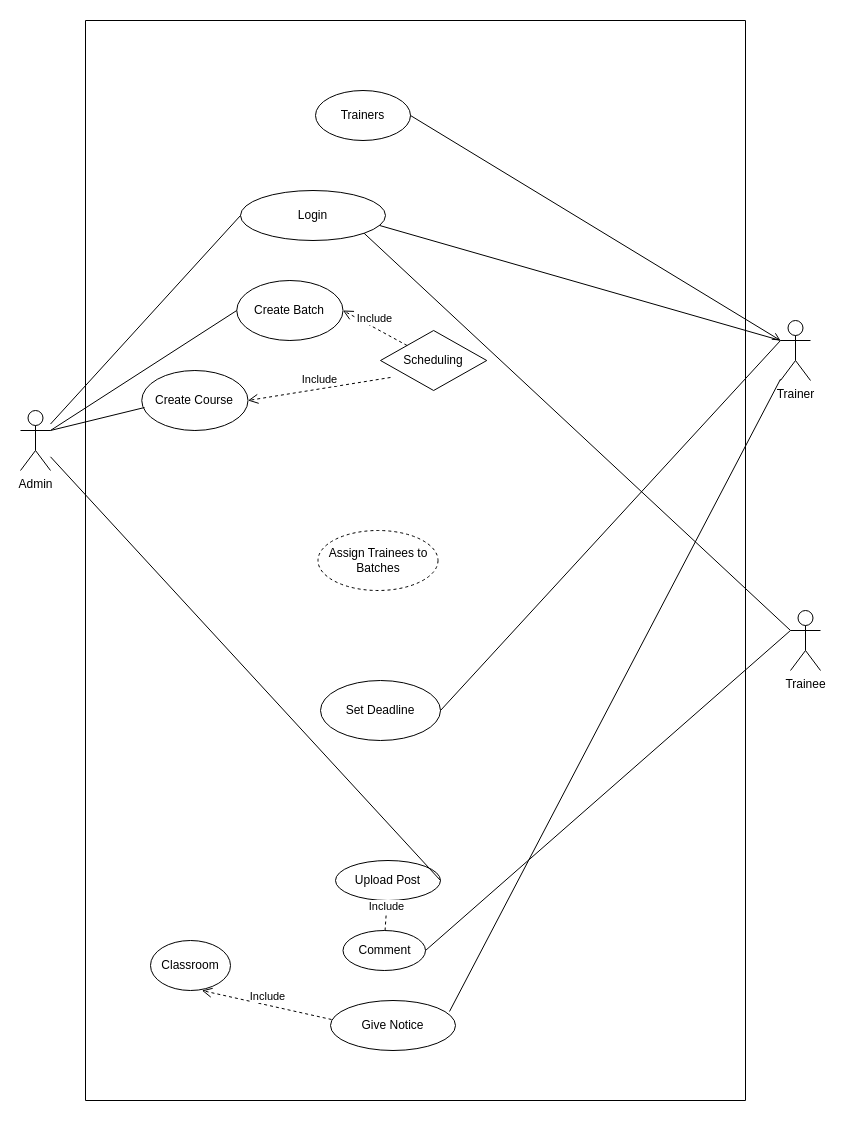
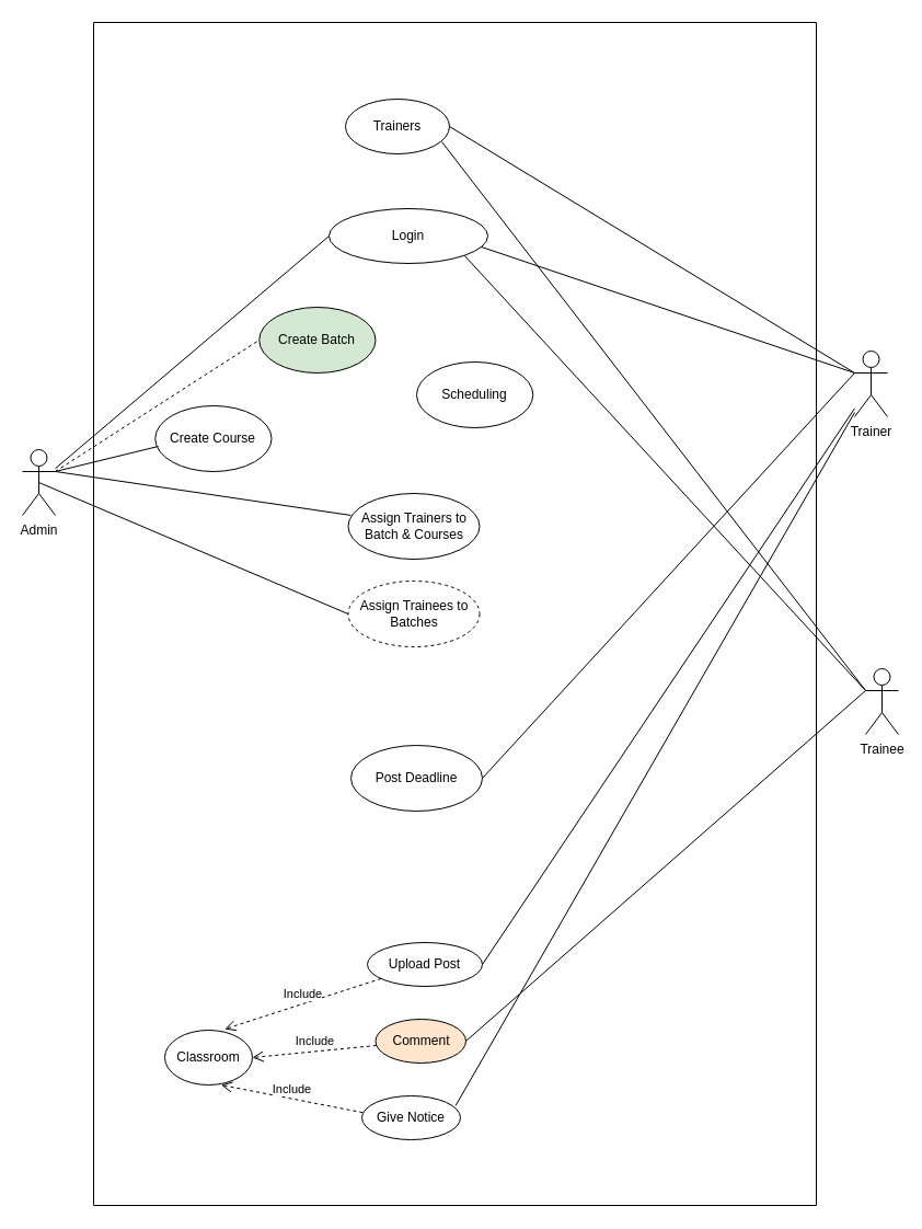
  <mxCell id="0" />
  <mxCell id="1" parent="0" />
  <mxCell id="2" value="Admin" style="shape=umlActor;verticalLabelPosition=bottom;verticalAlign=top;html=1;outlineConnect=0;" vertex="1" parent="1"><mxGeometry x="20" y="410" width="30" height="60" as="geometry" /></mxCell>
  <mxCell id="3" value="" style="swimlane;startSize=0;" vertex="1" parent="1"><mxGeometry x="85" y="20" width="660" height="1080" as="geometry" /></mxCell>
  <mxCell id="4" value="Trainers" style="ellipse;whiteSpace=wrap;html=1;" vertex="1" parent="3"><mxGeometry x="230" y="70" width="95" height="50" as="geometry" /></mxCell>
- <mxCell id="5" value="Login" style="ellipse;whiteSpace=wrap;html=1;" vertex="1" parent="3"><mxGeometry x="155" y="170" width="145" height="50" as="geometry" /></mxCell>
- <mxCell id="6" value="Create Batch" style="ellipse;whiteSpace=wrap;html=1;" vertex="1" parent="3"><mxGeometry x="151.25" y="260" width="106.25" height="60" as="geometry" /></mxCell>
+ <mxCell id="5" value="Login" style="ellipse;whiteSpace=wrap;html=1;" vertex="1" parent="3"><mxGeometry x="215" y="170" width="145" height="50" as="geometry" /></mxCell>
+ <mxCell id="6" value="Create Batch" style="ellipse;whiteSpace=wrap;html=1;fillColor=#d5e8d4;" vertex="1" parent="3"><mxGeometry x="151.25" y="260" width="106.25" height="60" as="geometry" /></mxCell>
  <mxCell id="7" value="Create Course" style="ellipse;whiteSpace=wrap;html=1;" vertex="1" parent="3"><mxGeometry x="56.25" y="350" width="106.25" height="60" as="geometry" /></mxCell>
- <mxCell id="8" value="Scheduling" style="rhombus;whiteSpace=wrap;html=1;" vertex="1" parent="3"><mxGeometry x="295" y="310" width="106.25" height="60" as="geometry" /></mxCell>
- <mxCell id="9" value="Include" style="html=1;verticalAlign=bottom;endArrow=open;dashed=1;endSize=8;elbow=vertical;rounded=0;exitX=0;exitY=0;exitDx=0;exitDy=0;entryX=1;entryY=0.5;entryDx=0;entryDy=0;" edge="1" parent="3" source="8" target="6"><mxGeometry relative="1" as="geometry"><mxPoint x="400" y="292.5" as="sourcePoint" /><mxPoint x="315" y="307.5" as="targetPoint" /></mxGeometry></mxCell>
- <mxCell id="10" value="Include" style="html=1;verticalAlign=bottom;endArrow=open;dashed=1;endSize=8;elbow=vertical;rounded=0;exitX=0.094;exitY=0.783;exitDx=0;exitDy=0;entryX=1;entryY=0.5;entryDx=0;entryDy=0;exitPerimeter=0;" edge="1" parent="3" source="8" target="7"><mxGeometry relative="1" as="geometry"><mxPoint x="435" y="470" as="sourcePoint" /><mxPoint x="335" y="448" as="targetPoint" /></mxGeometry></mxCell>
+ <mxCell id="8" value="Scheduling" style="ellipse;whiteSpace=wrap;html=1;" vertex="1" parent="3"><mxGeometry x="295" y="310" width="106.25" height="60" as="geometry" /></mxCell>
+ <mxCell id="11" value="Assign Trainers to Batch &amp;amp; Courses" style="ellipse;whiteSpace=wrap;html=1;" vertex="1" parent="3"><mxGeometry x="232.5" y="430" width="120" height="60" as="geometry" /></mxCell>
  <mxCell id="12" value="Upload Post" style="ellipse;whiteSpace=wrap;html=1;" vertex="1" parent="3"><mxGeometry x="250" y="840" width="105" height="40" as="geometry" /></mxCell>
- <mxCell id="13" value="Comment" style="ellipse;whiteSpace=wrap;html=1;" vertex="1" parent="3"><mxGeometry x="257.5" y="910" width="82.5" height="40" as="geometry" /></mxCell>
- <mxCell id="14" value="Give Notice" style="ellipse;whiteSpace=wrap;html=1;" vertex="1" parent="3"><mxGeometry x="245" y="980" width="125" height="50" as="geometry" /></mxCell>
- <mxCell id="15" value="Set Deadline" style="ellipse;whiteSpace=wrap;html=1;" vertex="1" parent="3"><mxGeometry x="235" y="660" width="120" height="60" as="geometry" /></mxCell>
+ <mxCell id="13" value="Comment" style="ellipse;whiteSpace=wrap;html=1;fillColor=#ffe6cc;" vertex="1" parent="3"><mxGeometry x="257.5" y="910" width="82.5" height="40" as="geometry" /></mxCell>
+ <mxCell id="14" value="Give Notice" style="ellipse;whiteSpace=wrap;html=1;" vertex="1" parent="3"><mxGeometry x="245" y="980" width="90" height="40" as="geometry" /></mxCell>
+ <mxCell id="15" value="Post Deadline" style="ellipse;whiteSpace=wrap;html=1;" vertex="1" parent="3"><mxGeometry x="235" y="660" width="120" height="60" as="geometry" /></mxCell>
  <mxCell id="16" value="Classroom" style="ellipse;whiteSpace=wrap;html=1;" vertex="1" parent="3"><mxGeometry x="65" y="920" width="80" height="50" as="geometry" /></mxCell>
  <mxCell id="17" value="Include" style="html=1;verticalAlign=bottom;endArrow=open;dashed=1;endSize=8;elbow=vertical;rounded=0;exitX=0.008;exitY=0.38;exitDx=0;exitDy=0;entryX=0.642;entryY=1;entryDx=0;entryDy=0;exitPerimeter=0;entryPerimeter=0;" edge="1" parent="3" source="14" target="16"><mxGeometry relative="1" as="geometry"><mxPoint x="155" y="950" as="sourcePoint" /><mxPoint x="86" y="983" as="targetPoint" /></mxGeometry></mxCell>
- <mxCell id="19" value="Include" style="html=1;verticalAlign=bottom;endArrow=open;dashed=1;endSize=8;elbow=vertical;rounded=0;" edge="1" parent="3" source="13" target="12"><mxGeometry relative="1" as="geometry"><mxPoint x="225" y="820" as="sourcePoint" /><mxPoint x="156" y="853" as="targetPoint" /></mxGeometry></mxCell>
+ <mxCell id="18" value="Include" style="html=1;verticalAlign=bottom;endArrow=open;dashed=1;endSize=8;elbow=vertical;rounded=0;entryX=0.684;entryY=-0.02;entryDx=0;entryDy=0;entryPerimeter=0;" edge="1" parent="3" source="12" target="16"><mxGeometry relative="1" as="geometry"><mxPoint x="215" y="710" as="sourcePoint" /><mxPoint x="146" y="743" as="targetPoint" /></mxGeometry></mxCell>
+ <mxCell id="19" value="Include" style="html=1;verticalAlign=bottom;endArrow=open;dashed=1;endSize=8;elbow=vertical;rounded=0;entryX=1;entryY=0.5;entryDx=0;entryDy=0;" edge="1" parent="3" source="13" target="16"><mxGeometry relative="1" as="geometry"><mxPoint x="225" y="820" as="sourcePoint" /><mxPoint x="156" y="853" as="targetPoint" /></mxGeometry></mxCell>
  <mxCell id="20" value="Assign Trainees to Batches" style="ellipse;whiteSpace=wrap;html=1;dashed=1;" vertex="1" parent="3"><mxGeometry x="232.5" y="510" width="120" height="60" as="geometry" /></mxCell>
  <mxCell id="21" value="Trainer" style="shape=umlActor;verticalLabelPosition=bottom;verticalAlign=top;html=1;outlineConnect=0;" vertex="1" parent="1"><mxGeometry x="780" y="320" width="30" height="60" as="geometry" /></mxCell>
  <mxCell id="22" value="Trainee" style="shape=umlActor;verticalLabelPosition=bottom;verticalAlign=top;html=1;outlineConnect=0;" vertex="1" parent="1"><mxGeometry x="790" y="610" width="30" height="60" as="geometry" /></mxCell>
  <mxCell id="23" value="" style="endArrow=none;html=1;rounded=0;entryX=0;entryY=0.5;entryDx=0;entryDy=0;" edge="1" parent="1" source="2" target="5"><mxGeometry width="50" height="50" relative="1" as="geometry"><mxPoint x="150" y="360" as="sourcePoint" /><mxPoint x="200" y="310" as="targetPoint" /></mxGeometry></mxCell>
- <mxCell id="24" value="" style="endArrow=none;html=1;rounded=0;exitX=1;exitY=0.333;exitDx=0;exitDy=0;exitPerimeter=0;entryX=0;entryY=0.5;entryDx=0;entryDy=0;" edge="1" parent="1" source="2" target="6"><mxGeometry width="50" height="50" relative="1" as="geometry"><mxPoint x="170" y="460" as="sourcePoint" /><mxPoint x="220" y="410" as="targetPoint" /></mxGeometry></mxCell>
+ <mxCell id="24" value="" style="endArrow=none;html=1;rounded=0;exitX=1;exitY=0.333;exitDx=0;exitDy=0;exitPerimeter=0;entryX=0;entryY=0.5;entryDx=0;entryDy=0;dashed=1;" edge="1" parent="1" source="2" target="6"><mxGeometry width="50" height="50" relative="1" as="geometry"><mxPoint x="170" y="460" as="sourcePoint" /><mxPoint x="220" y="410" as="targetPoint" /></mxGeometry></mxCell>
  <mxCell id="25" value="" style="endArrow=none;html=1;rounded=0;exitX=1;exitY=0.333;exitDx=0;exitDy=0;exitPerimeter=0;entryX=0.026;entryY=0.617;entryDx=0;entryDy=0;entryPerimeter=0;" edge="1" parent="1" source="2" target="7"><mxGeometry width="50" height="50" relative="1" as="geometry"><mxPoint x="180" y="535" as="sourcePoint" /><mxPoint x="230" y="485" as="targetPoint" /></mxGeometry></mxCell>
- <mxCell id="28" value="" style="endArrow=open;html=1;rounded=0;entryX=0;entryY=0.333;entryDx=0;entryDy=0;entryPerimeter=0;exitX=1;exitY=0.5;exitDx=0;exitDy=0;" edge="1" parent="1" source="4" target="21"><mxGeometry width="50" height="50" relative="1" as="geometry"><mxPoint x="390" y="300" as="sourcePoint" /><mxPoint x="440" y="250" as="targetPoint" /></mxGeometry></mxCell>
+ <mxCell id="26" value="" style="endArrow=none;html=1;rounded=0;exitX=1;exitY=0.333;exitDx=0;exitDy=0;exitPerimeter=0;entryX=0.021;entryY=0.333;entryDx=0;entryDy=0;entryPerimeter=0;" edge="1" parent="1" source="2" target="11"><mxGeometry width="50" height="50" relative="1" as="geometry"><mxPoint x="160" y="520" as="sourcePoint" /><mxPoint x="210" y="470" as="targetPoint" /></mxGeometry></mxCell>
+ <mxCell id="27" value="" style="endArrow=none;html=1;rounded=0;exitX=0.5;exitY=0.5;exitDx=0;exitDy=0;exitPerimeter=0;entryX=0;entryY=0.5;entryDx=0;entryDy=0;" edge="1" parent="1" source="2" target="20"><mxGeometry width="50" height="50" relative="1" as="geometry"><mxPoint x="180" y="610" as="sourcePoint" /><mxPoint x="450" y="650" as="targetPoint" /></mxGeometry></mxCell>
+ <mxCell id="28" value="" style="endArrow=none;html=1;rounded=0;entryX=0;entryY=0.333;entryDx=0;entryDy=0;entryPerimeter=0;exitX=1;exitY=0.5;exitDx=0;exitDy=0;" edge="1" parent="1" source="4" target="21"><mxGeometry width="50" height="50" relative="1" as="geometry"><mxPoint x="390" y="300" as="sourcePoint" /><mxPoint x="440" y="250" as="targetPoint" /></mxGeometry></mxCell>
  <mxCell id="29" value="" style="endArrow=none;html=1;rounded=0;entryX=0;entryY=0.333;entryDx=0;entryDy=0;entryPerimeter=0;exitX=0.96;exitY=0.7;exitDx=0;exitDy=0;exitPerimeter=0;" edge="1" parent="1" source="5" target="21"><mxGeometry width="50" height="50" relative="1" as="geometry"><mxPoint x="390" y="300" as="sourcePoint" /><mxPoint x="440" y="250" as="targetPoint" /></mxGeometry></mxCell>
  <mxCell id="30" value="" style="endArrow=none;html=1;rounded=0;entryX=1;entryY=0.5;entryDx=0;entryDy=0;" edge="1" parent="1" target="15"><mxGeometry width="50" height="50" relative="1" as="geometry"><mxPoint x="780" y="340" as="sourcePoint" /><mxPoint x="440" y="350" as="targetPoint" /></mxGeometry></mxCell>
- <mxCell id="31" value="" style="endArrow=none;html=1;rounded=0;exitX=1;exitY=0.5;exitDx=0;exitDy=0;" edge="1" parent="1" source="12" target="2"><mxGeometry width="50" height="50" relative="1" as="geometry"><mxPoint x="390" y="600" as="sourcePoint" /><mxPoint x="440" y="550" as="targetPoint" /></mxGeometry></mxCell>
+ <mxCell id="31" value="" style="endArrow=none;html=1;rounded=0;exitX=1;exitY=0.5;exitDx=0;exitDy=0;" edge="1" parent="1" source="12" target="21"><mxGeometry width="50" height="50" relative="1" as="geometry"><mxPoint x="390" y="600" as="sourcePoint" /><mxPoint x="440" y="550" as="targetPoint" /></mxGeometry></mxCell>
  <mxCell id="32" value="" style="endArrow=none;html=1;rounded=0;exitX=0.952;exitY=0.22;exitDx=0;exitDy=0;exitPerimeter=0;" edge="1" parent="1" source="14" target="21"><mxGeometry width="50" height="50" relative="1" as="geometry"><mxPoint x="600" y="720" as="sourcePoint" /><mxPoint x="650" y="670" as="targetPoint" /></mxGeometry></mxCell>
  <mxCell id="33" value="" style="endArrow=none;html=1;rounded=0;entryX=0;entryY=0.333;entryDx=0;entryDy=0;entryPerimeter=0;exitX=1;exitY=0.5;exitDx=0;exitDy=0;" edge="1" parent="1" source="13" target="22"><mxGeometry width="50" height="50" relative="1" as="geometry"><mxPoint x="425" y="940" as="sourcePoint" /><mxPoint x="815" y="602.963" as="targetPoint" /></mxGeometry></mxCell>
+ <mxCell id="34" value="" style="endArrow=none;html=1;rounded=0;entryX=0;entryY=0.333;entryDx=0;entryDy=0;entryPerimeter=0;exitX=0.926;exitY=0.78;exitDx=0;exitDy=0;exitPerimeter=0;" edge="1" parent="1" source="4" target="22"><mxGeometry width="50" height="50" relative="1" as="geometry"><mxPoint x="390" y="500" as="sourcePoint" /><mxPoint x="440" y="450" as="targetPoint" /></mxGeometry></mxCell>
  <mxCell id="35" value="" style="endArrow=none;html=1;rounded=0;entryX=0;entryY=0.333;entryDx=0;entryDy=0;entryPerimeter=0;exitX=1;exitY=1;exitDx=0;exitDy=0;" edge="1" parent="1" source="5" target="22"><mxGeometry width="50" height="50" relative="1" as="geometry"><mxPoint x="390" y="500" as="sourcePoint" /><mxPoint x="440" y="450" as="targetPoint" /></mxGeometry></mxCell>
